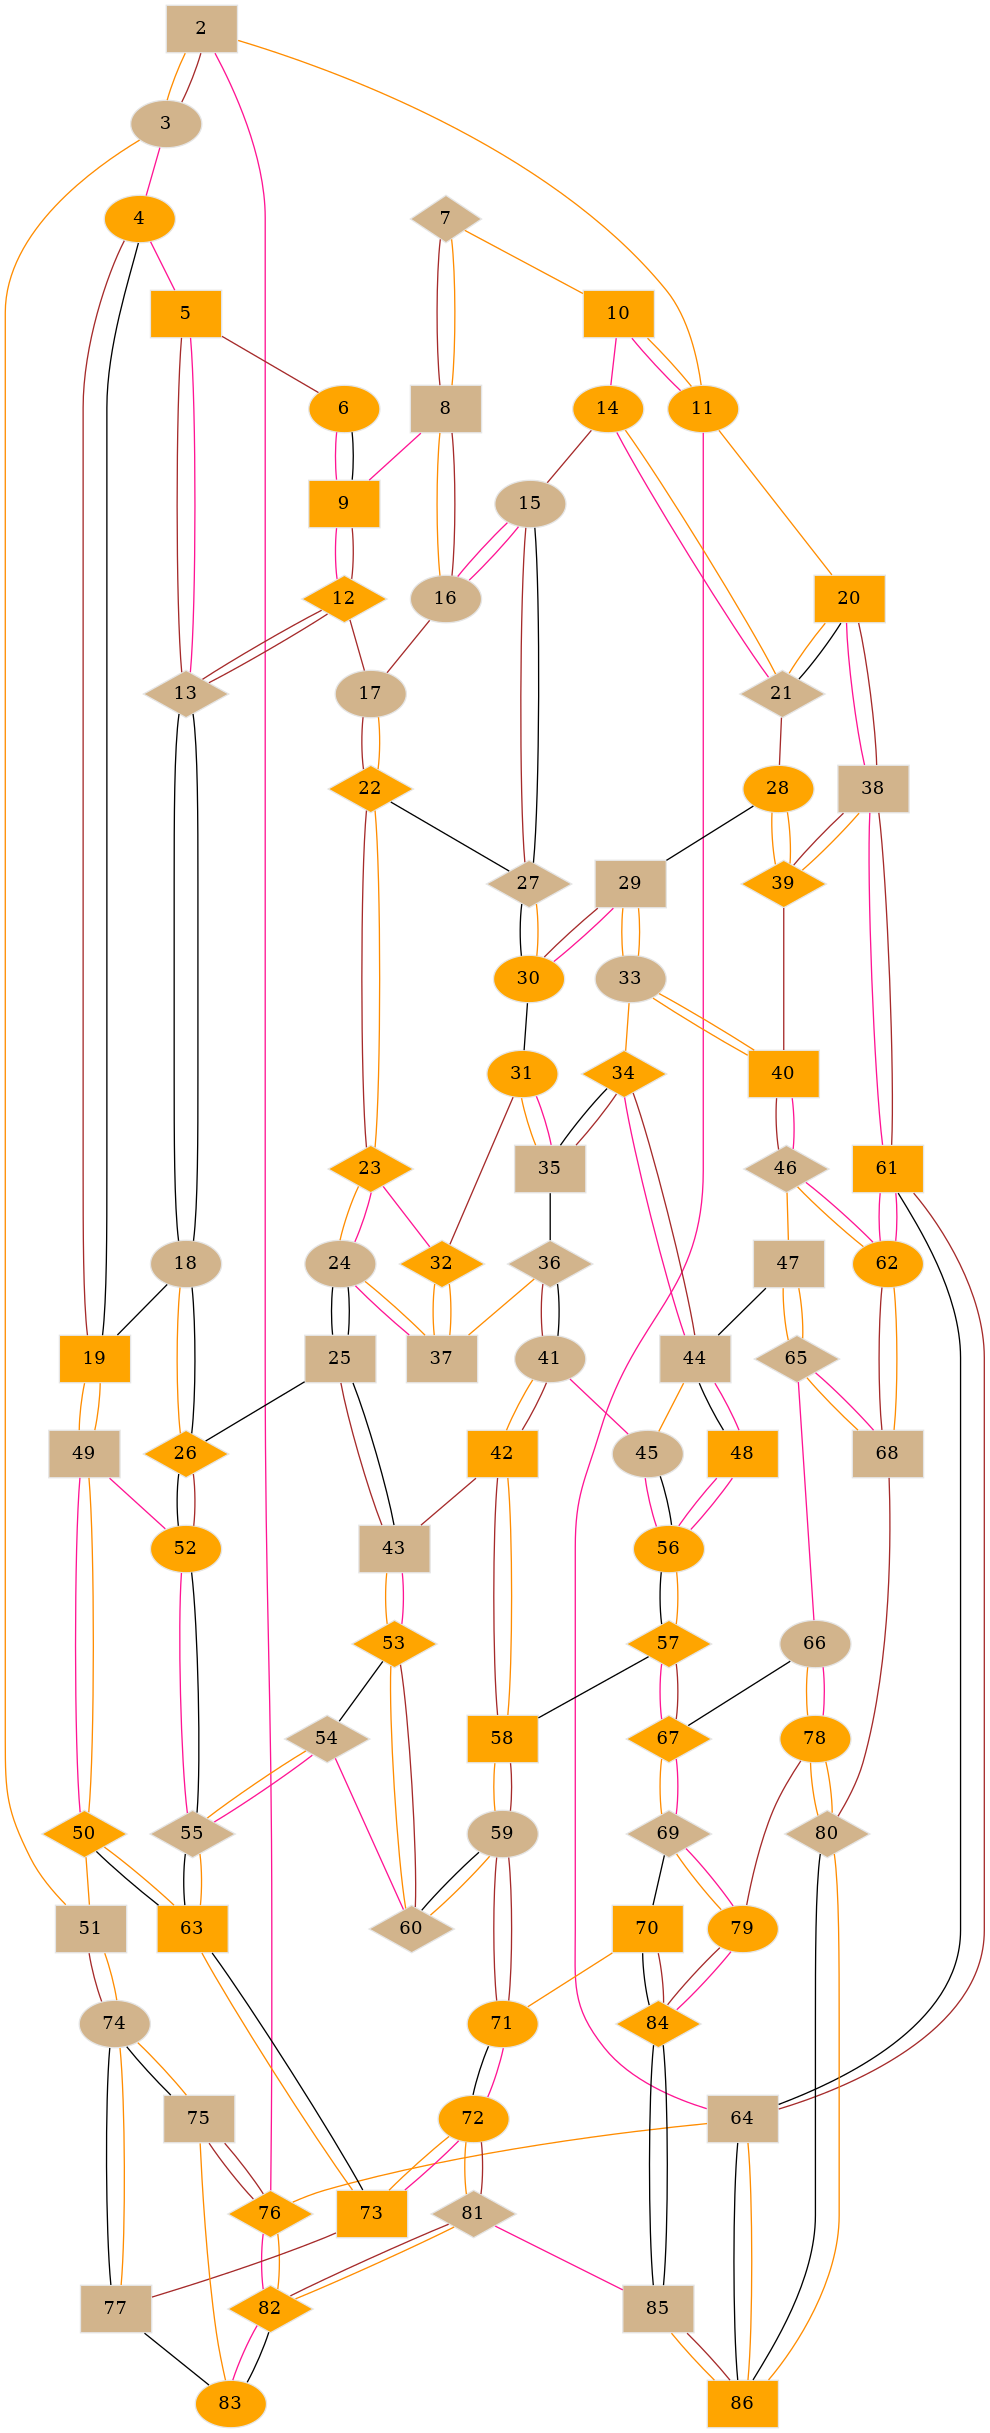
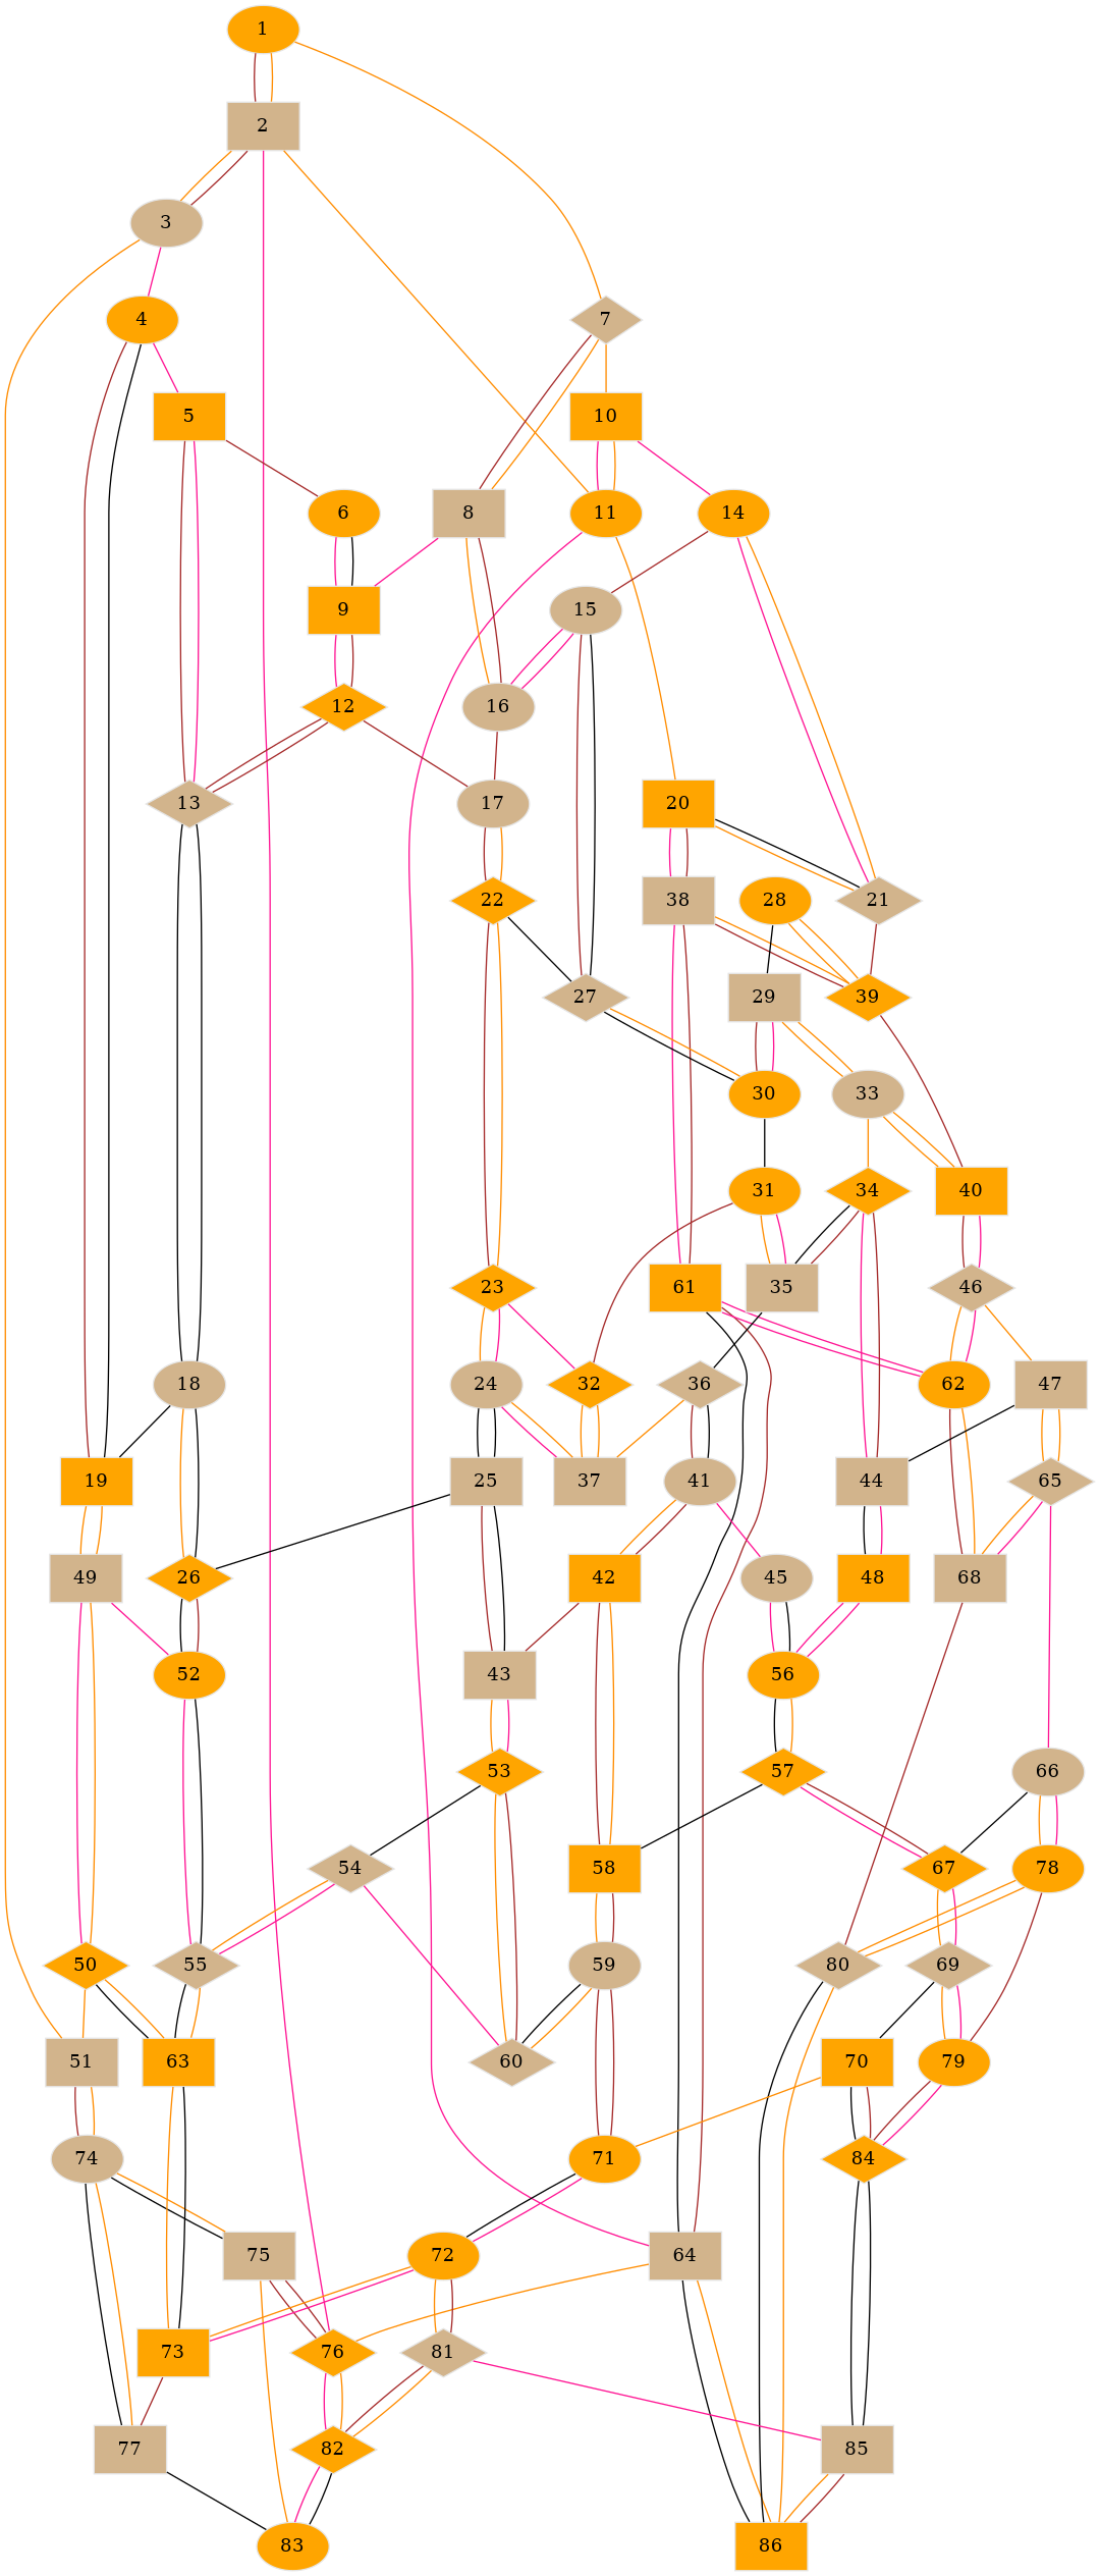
  graph {
    node [color=gray90 fillcolor=orange shape=box style=filled]
    edge [color=darkorange]
+   1 [shape=ellipse]
    2 [fillcolor=tan]
    7 [fillcolor=tan shape=diamond]
    3 [fillcolor=tan shape=ellipse]
    11 [shape=ellipse]
    76 [shape=diamond]
    8 [fillcolor=tan]
    10
    4 [shape=ellipse]
    51 [fillcolor=tan]
    20
    64 [fillcolor=tan]
    82 [shape=diamond]
    5
    19
    74 [fillcolor=tan shape=ellipse]
    6 [shape=ellipse]
    13 [fillcolor=tan shape=diamond]
    49 [fillcolor=tan]
    9
    18 [fillcolor=tan shape=ellipse]
    12 [shape=diamond]
    16 [fillcolor=tan shape=ellipse]
    14 [shape=ellipse]
    17 [fillcolor=tan shape=ellipse]
    15 [fillcolor=tan shape=ellipse]
    21 [fillcolor=tan shape=diamond]
    38 [fillcolor=tan]
    86
    22 [shape=diamond]
    26 [shape=diamond]
    27 [fillcolor=tan shape=diamond]
    28 [shape=ellipse]
    30 [shape=ellipse]
    23 [shape=diamond]
    52 [shape=ellipse]
    50 [shape=diamond]
    39 [shape=diamond]
    61
    29 [fillcolor=tan]
    24 [fillcolor=tan shape=ellipse]
    32 [shape=diamond]
    25 [fillcolor=tan]
    37 [fillcolor=tan]
    43 [fillcolor=tan]
    53 [shape=diamond]
    55 [fillcolor=tan shape=diamond]
    31 [shape=ellipse]
    33 [fillcolor=tan shape=ellipse]
    40
    34 [shape=diamond]
    35 [fillcolor=tan]
    36 [fillcolor=tan shape=diamond]
    44 [fillcolor=tan]
    46 [fillcolor=tan shape=diamond]
    45 [fillcolor=tan shape=ellipse]
    48
    41 [fillcolor=tan shape=ellipse]
    42
    62 [shape=ellipse]
    47 [fillcolor=tan]
    58
    56 [shape=ellipse]
    59 [fillcolor=tan shape=ellipse]
    54 [fillcolor=tan shape=diamond]
    60 [fillcolor=tan shape=diamond]
    57 [shape=diamond]
    65 [fillcolor=tan shape=diamond]
    68 [fillcolor=tan]
    66 [fillcolor=tan shape=ellipse]
    63
    73
    77 [fillcolor=tan]
    75 [fillcolor=tan]
    67 [shape=diamond]
    69 [fillcolor=tan shape=diamond]
    71 [shape=ellipse]
    72 [shape=ellipse]
    80 [fillcolor=tan shape=diamond]
    78 [shape=ellipse]
    79 [shape=ellipse]
    70
    84 [shape=diamond]
    85 [fillcolor=tan]
    81 [fillcolor=tan shape=diamond]
    83 [shape=ellipse]
+   1 -- 2 [color=brown]
+   1 -- 2
+   1 -- 7
    2 -- 3
    2 -- 3 [color=brown]
    2 -- 11
    2 -- 76 [color=deeppink]
    7 -- 8 [color=brown]
    7 -- 8
    7 -- 10
    3 -- 4 [color=deeppink]
    3 -- 51
    11 -- 20
    11 -- 64 [color=deeppink]
    76 -- 82 [color=deeppink]
    76 -- 82
    8 -- 9 [color=deeppink]
    8 -- 16
    8 -- 16 [color=brown]
    10 -- 11 [color=deeppink]
    10 -- 11
    10 -- 14 [color=deeppink]
    4 -- 5 [color=deeppink]
    4 -- 19 [color=brown]
    4 -- 19 [color=black]
    51 -- 74 [color=brown]
    51 -- 74
    20 -- 21
    20 -- 21 [color=black]
    20 -- 38 [color=deeppink]
    20 -- 38 [color=brown]
    64 -- 76
    64 -- 86 [color=black]
    64 -- 86
    82 -- 83 [color=deeppink]
    82 -- 83 [color=black]
    5 -- 6 [color=brown]
    5 -- 13 [color=brown]
    5 -- 13 [color=deeppink]
    19 -- 49
    19 -- 49
    74 -- 77 [color=black]
    74 -- 77
    74 -- 75 [color=black]
    74 -- 75
    6 -- 9 [color=deeppink]
    6 -- 9 [color=black]
    13 -- 18 [color=black]
    13 -- 18 [color=black]
    49 -- 52 [color=deeppink]
    49 -- 50 [color=deeppink]
    49 -- 50
    9 -- 12 [color=deeppink]
    9 -- 12 [color=brown]
    18 -- 19 [color=black]
    18 -- 26
    18 -- 26 [color=black]
    12 -- 13 [color=brown]
    12 -- 13 [color=brown]
    12 -- 17 [color=brown]
    16 -- 17 [color=brown]
    14 -- 15 [color=brown]
    14 -- 21 [color=deeppink]
    14 -- 21
    17 -- 22 [color=brown]
    17 -- 22
    15 -- 16 [color=deeppink]
    15 -- 16 [color=deeppink]
    15 -- 27 [color=brown]
    15 -- 27 [color=black]
-   21 -- 28 [color=brown]
+   21 -- 39 [color=brown]
    38 -- 39 [color=brown]
    38 -- 39
    38 -- 61 [color=deeppink]
    38 -- 61 [color=brown]
    22 -- 27 [color=black]
    22 -- 23 [color=brown]
    22 -- 23
    26 -- 52 [color=black]
    26 -- 52 [color=brown]
    27 -- 30 [color=black]
    27 -- 30
    28 -- 39
    28 -- 39
    28 -- 29 [color=black]
    30 -- 31 [color=black]
    23 -- 24
    23 -- 24 [color=deeppink]
    23 -- 32 [color=deeppink]
    52 -- 55 [color=deeppink]
    52 -- 55 [color=black]
    50 -- 51
    50 -- 63 [color=black]
    50 -- 63
    39 -- 40 [color=brown]
    61 -- 64 [color=black]
    61 -- 64 [color=brown]
    61 -- 62 [color=deeppink]
    61 -- 62 [color=deeppink]
    29 -- 30 [color=brown]
    29 -- 30 [color=deeppink]
    29 -- 33
    29 -- 33
    24 -- 25 [color=black]
    24 -- 25 [color=black]
    24 -- 37 [color=deeppink]
    24 -- 37
    32 -- 37
    32 -- 37
    25 -- 26 [color=black]
    25 -- 43 [color=brown]
    25 -- 43 [color=black]
    43 -- 53
    43 -- 53 [color=deeppink]
    53 -- 54 [color=black]
    53 -- 60
    53 -- 60 [color=brown]
    55 -- 63 [color=black]
    55 -- 63
    31 -- 32 [color=brown]
    31 -- 35
    31 -- 35 [color=deeppink]
    33 -- 40
    33 -- 40
    33 -- 34
    40 -- 46 [color=brown]
    40 -- 46 [color=deeppink]
    34 -- 35 [color=black]
    34 -- 35 [color=brown]
    34 -- 44 [color=deeppink]
    34 -- 44 [color=brown]
    35 -- 36 [color=black]
    36 -- 37
    36 -- 41 [color=brown]
    36 -- 41 [color=black]
-   44 -- 45
    44 -- 48 [color=black]
    44 -- 48 [color=deeppink]
    46 -- 62
    46 -- 62 [color=deeppink]
    46 -- 47
    45 -- 56 [color=deeppink]
    45 -- 56 [color=black]
    48 -- 56 [color=deeppink]
    48 -- 56 [color=deeppink]
    41 -- 45 [color=deeppink]
    41 -- 42
    41 -- 42 [color=brown]
    42 -- 43 [color=brown]
    42 -- 58 [color=brown]
    42 -- 58
    62 -- 68 [color=brown]
    62 -- 68
    47 -- 44 [color=black]
    47 -- 65
    47 -- 65
    58 -- 59
    58 -- 59 [color=brown]
    56 -- 57 [color=black]
    56 -- 57
    59 -- 60 [color=black]
    59 -- 60
    59 -- 71 [color=brown]
    59 -- 71 [color=brown]
    54 -- 55
    54 -- 55 [color=deeppink]
    54 -- 60 [color=deeppink]
    57 -- 58 [color=black]
    57 -- 67 [color=deeppink]
    57 -- 67 [color=brown]
    65 -- 68
    65 -- 68 [color=deeppink]
    65 -- 66 [color=deeppink]
    68 -- 80 [color=brown]
    66 -- 67 [color=black]
    66 -- 78
    66 -- 78 [color=deeppink]
    63 -- 73
    63 -- 73 [color=black]
    73 -- 77 [color=brown]
    77 -- 83 [color=black]
    75 -- 76 [color=brown]
    75 -- 76 [color=brown]
    75 -- 83
    67 -- 69
    67 -- 69 [color=deeppink]
    69 -- 79
    69 -- 79 [color=deeppink]
    69 -- 70 [color=black]
    71 -- 72 [color=black]
    71 -- 72 [color=deeppink]
    72 -- 73
    72 -- 73 [color=deeppink]
    72 -- 81
    72 -- 81 [color=brown]
    80 -- 86 [color=black]
    80 -- 86
    78 -- 80
    78 -- 80
    78 -- 79 [color=brown]
    79 -- 84 [color=brown]
    79 -- 84 [color=deeppink]
    70 -- 71
    70 -- 84 [color=black]
    70 -- 84 [color=brown]
    84 -- 85 [color=black]
    84 -- 85 [color=black]
    85 -- 86
    85 -- 86 [color=brown]
    81 -- 82 [color=brown]
    81 -- 82
    81 -- 85 [color=deeppink]
  }
